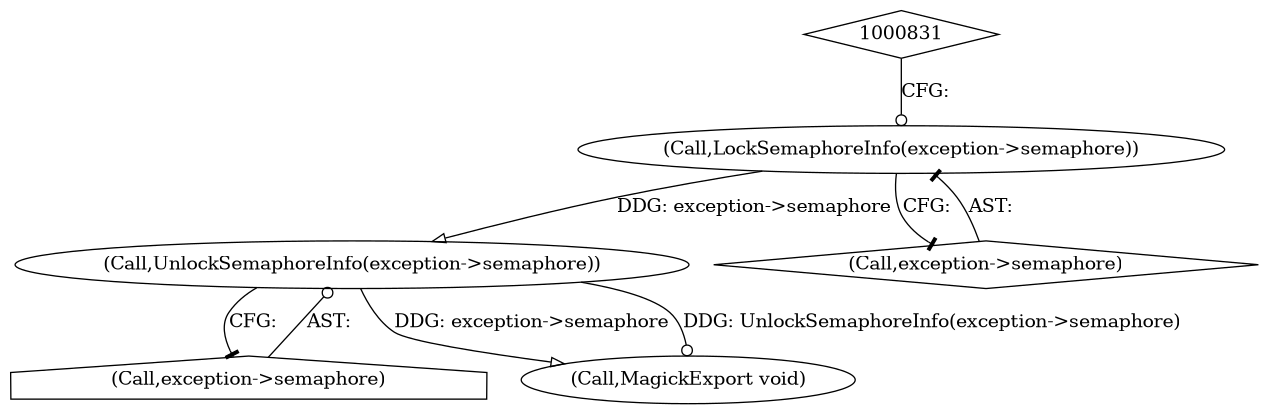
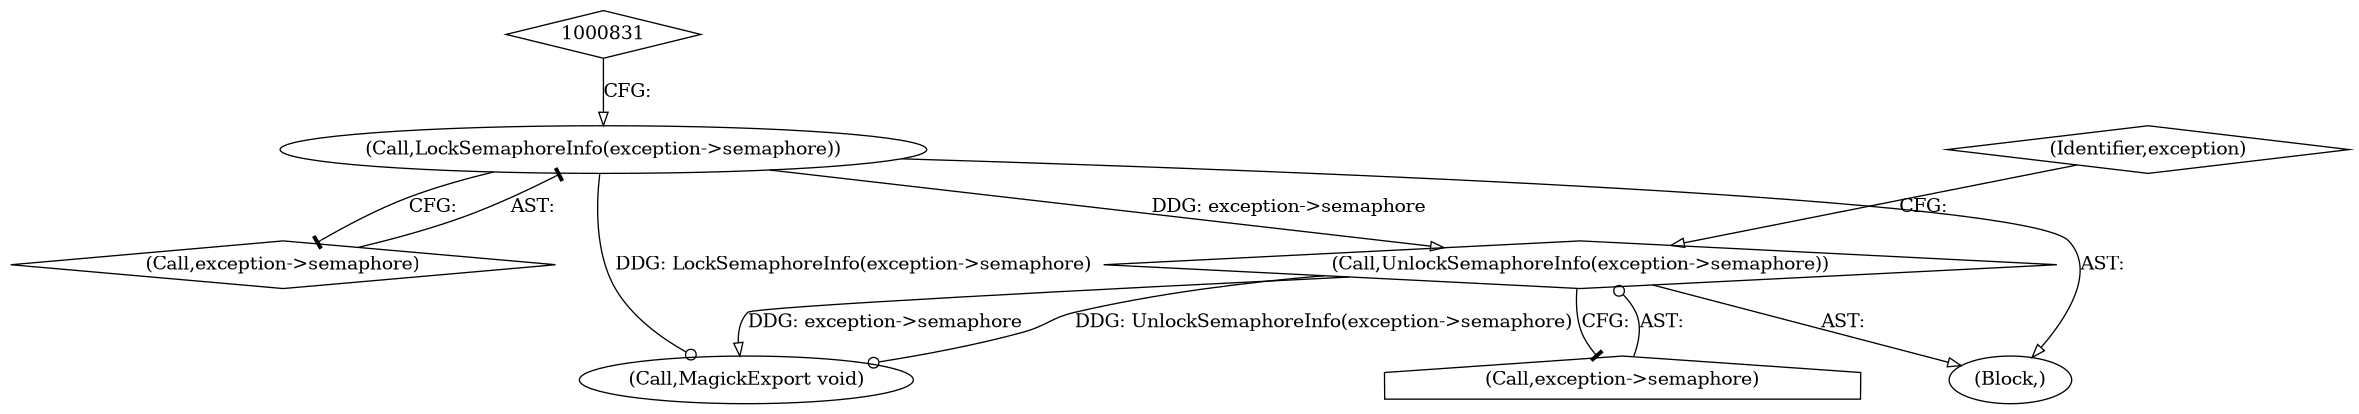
  digraph {
    node [shape=ellipse]
    edge [arrowhead=onormal]
-   n1 [label="(Call,UnlockSemaphoreInfo(exception->semaphore))"]
+   n1 [label="(Call,UnlockSemaphoreInfo(exception->semaphore))" shape=diamond]
+   n2 [label="(Block,)"]
    n3 [label="(Call,exception->semaphore)" shape=house]
    n4 [label="(Call,MagickExport void)"]
    n5 [label="(Call,LockSemaphoreInfo(exception->semaphore))"]
    n6 [label="(Call,exception->semaphore)" shape=diamond]
+   n7 [label="(Identifier,exception)" shape=diamond]
    n8 [label=1000831 shape=diamond]
+   n1 -> n2 [label="AST: "]
    n1 -> n3 [arrowhead=tee label="CFG: "]
    n1 -> n4 [label="DDG: exception->semaphore"]
    n1 -> n4 [arrowhead=odot label="DDG: UnlockSemaphoreInfo(exception->semaphore)"]
    n3 -> n1 [arrowhead=odot label="AST: "]
    n5 -> n1 [label="DDG: exception->semaphore"]
+   n5 -> n2 [label="AST: "]
+   n5 -> n4 [arrowhead=odot label="DDG: LockSemaphoreInfo(exception->semaphore)"]
    n5 -> n6 [arrowhead=tee label="CFG: "]
    n6 -> n5 [arrowhead=tee label="AST: "]
-   n8 -> n5 [arrowhead=odot label="CFG: "]
+   n7 -> n1 [label="CFG: "]
+   n8 -> n5 [label="CFG: "]
  }
